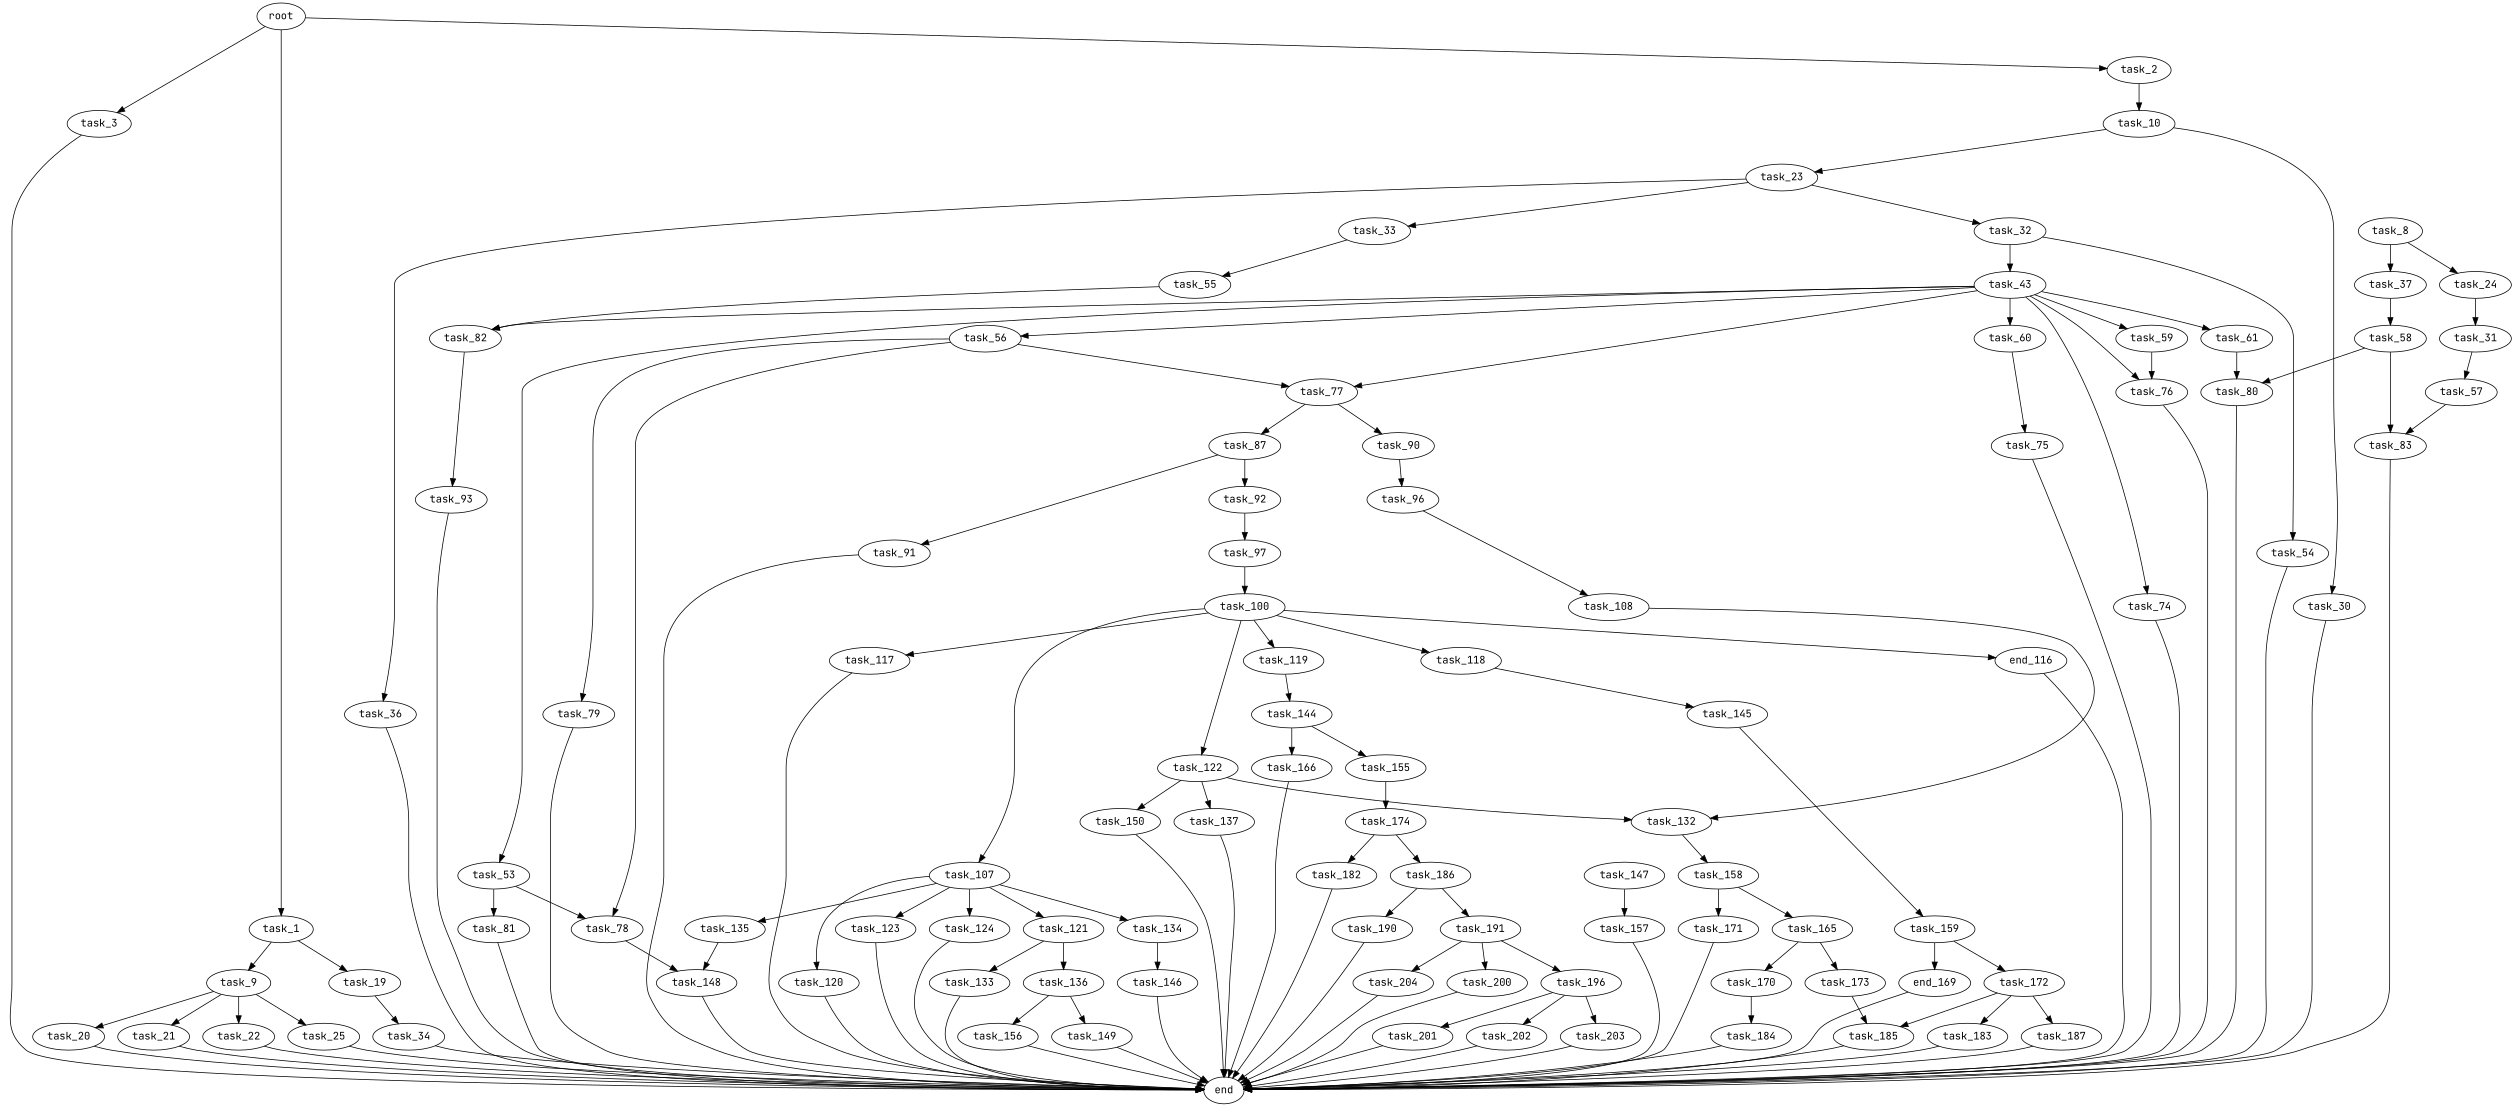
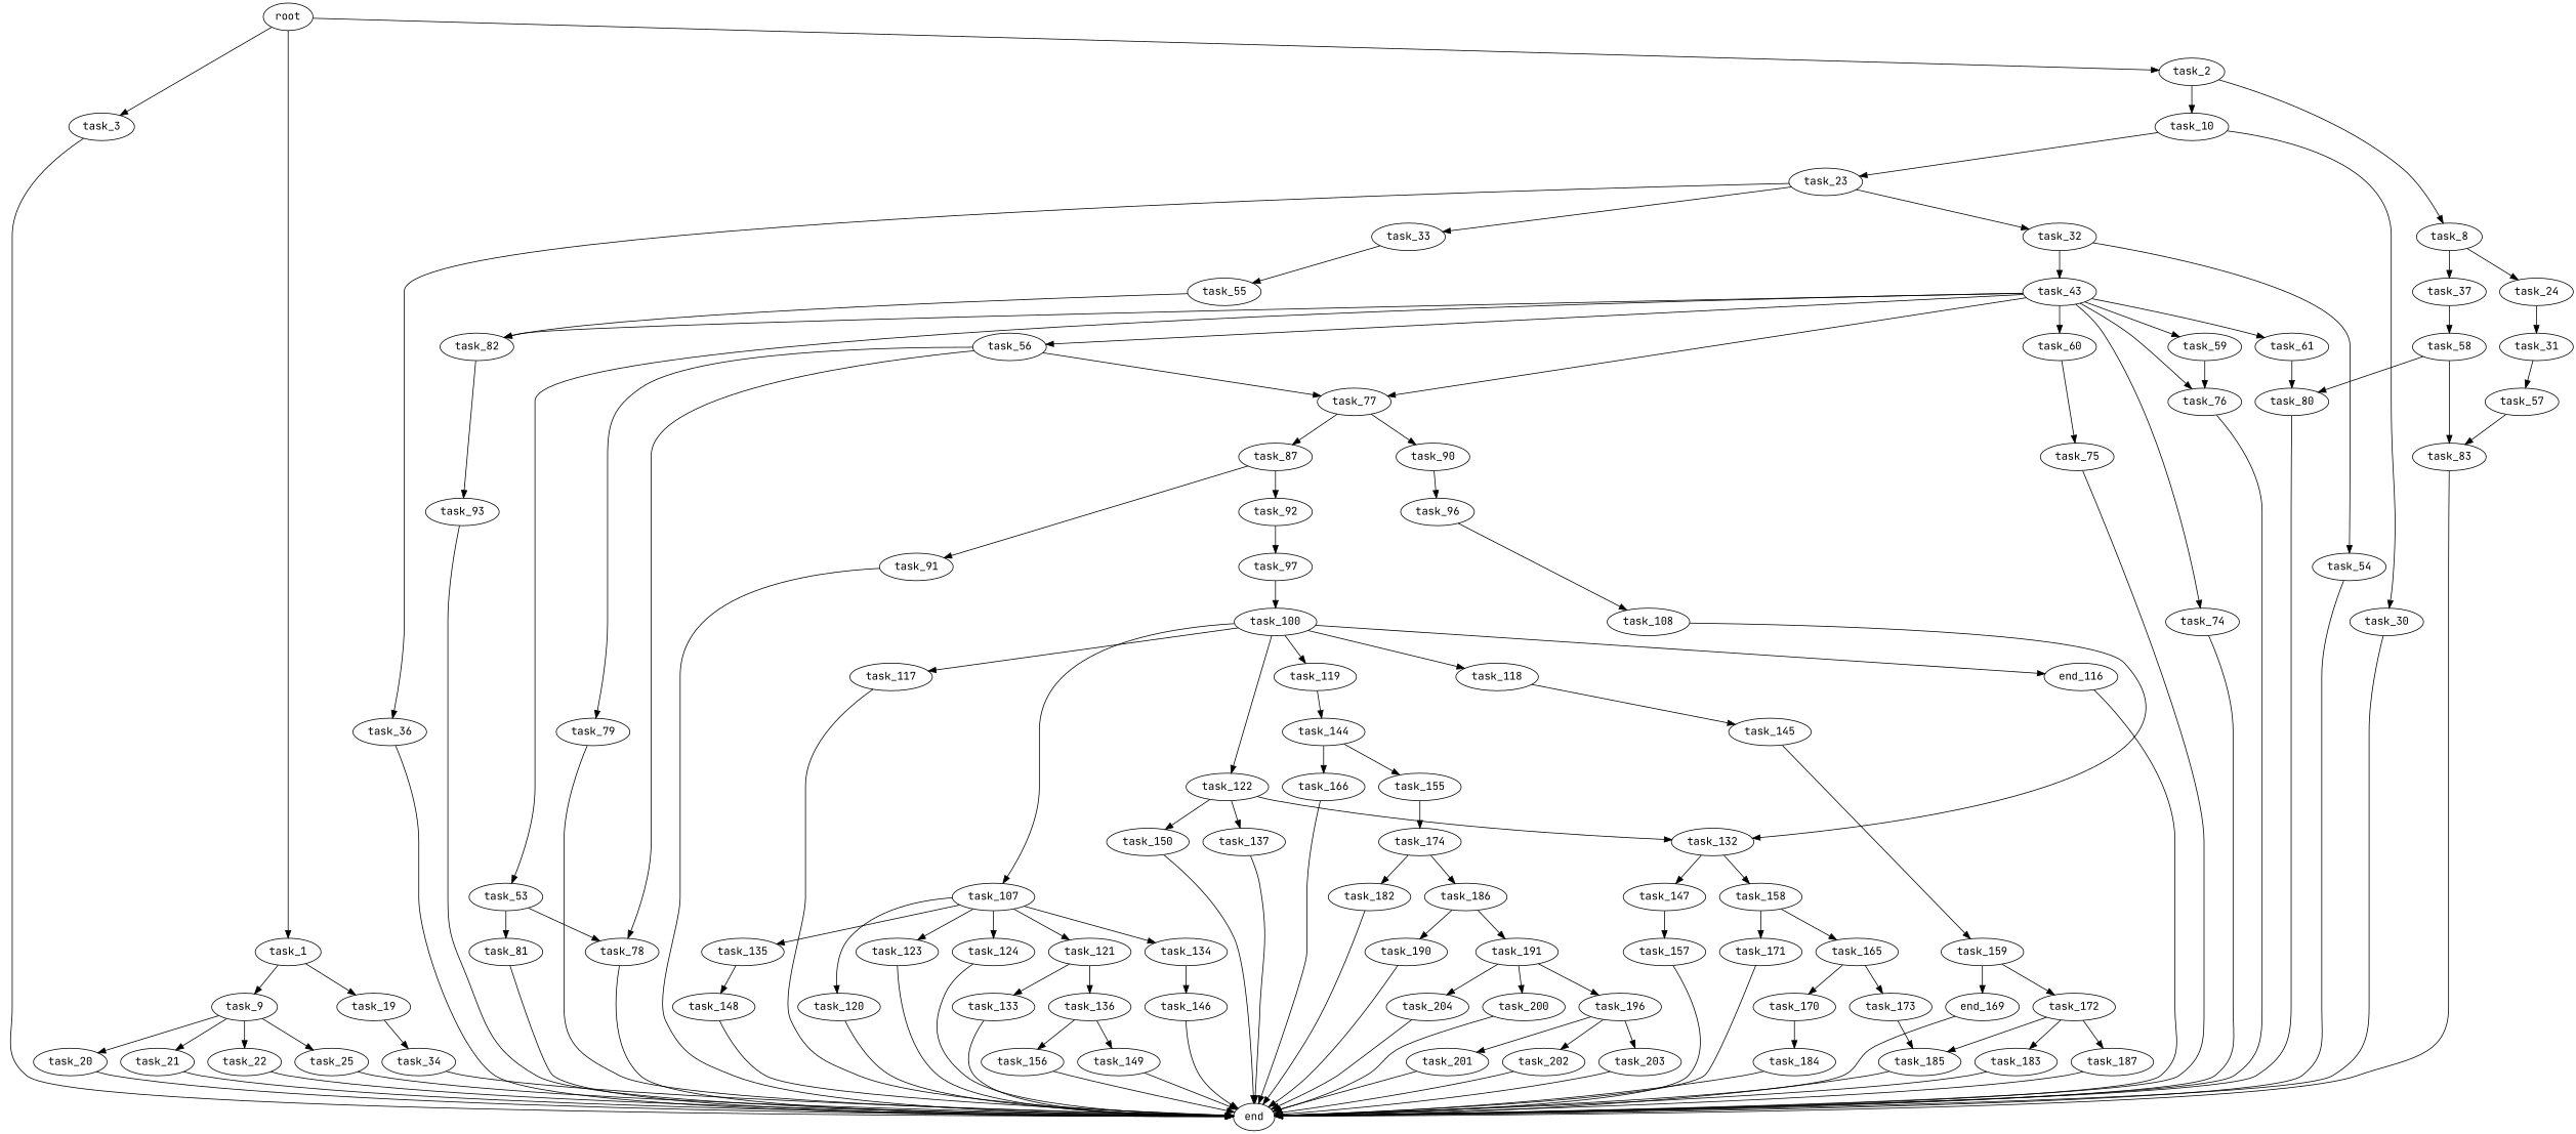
  digraph {
    fontname="JetBrains Mono"
    node [fontname="JetBrains Mono"]
    edge [fontname="JetBrains Mono"]
    root
    task_1
    task_2
    task_3
    task_9
    task_19
    task_10
    task_8
    end
    task_20
    task_21
    task_22
    task_25
    task_23
    n15 [label=task_30]
    task_34
    task_24
    task_37
    task_32
    task_33
    task_36
    task_31
    task_58
    task_57
    task_83
    task_80
    task_43
    task_54
    task_55
    task_53
    task_56
    task_59
    task_60
    task_61
    task_74
    task_76
    task_77
    task_82
    task_78
    task_81
    task_79
    task_75
    task_87
    task_90
    task_93
    task_91
    task_92
    task_96
    task_97
    task_108
    task_100
    task_132
    task_107
    n54 [label=end_116]
    task_117
    task_118
    task_119
    task_122
    task_147
    task_158
    task_120
    task_121
    task_123
    task_124
    task_134
    task_135
    task_145
    task_144
    task_137
    task_150
    task_133
    task_136
    task_146
    task_148
    task_159
    task_155
    task_166
    task_149
    task_156
    task_157
    task_165
    task_171
    n83 [label=end_169]
    task_172
    task_174
    task_170
    task_173
    task_182
    task_186
    task_183
    task_187
    task_185
    task_190
    task_191
    task_184
    task_196
    task_200
    task_204
    task_201
    task_202
    task_203
    root -> task_1
    root -> task_2
    root -> task_3
    task_1 -> task_9
    task_1 -> task_19
    task_2 -> task_10
+   task_2 -> task_8
    task_3 -> end
    task_9 -> task_20
    task_9 -> task_21
    task_9 -> task_22
    task_9 -> task_25
    task_19 -> task_34
    task_10 -> task_23
    task_10 -> n15
    task_8 -> task_24
    task_8 -> task_37
    task_20 -> end
    task_21 -> end
    task_22 -> end
    task_25 -> end
    task_23 -> task_32
    task_23 -> task_33
    task_23 -> task_36
    n15 -> end
    task_34 -> end
    task_24 -> task_31
    task_37 -> task_58
    task_32 -> task_43
    task_32 -> task_54
    task_33 -> task_55
    task_36 -> end
    task_31 -> task_57
    task_58 -> task_83
    task_58 -> task_80
    task_57 -> task_83
    task_83 -> end
    task_80 -> end
    task_43 -> task_53
    task_43 -> task_56
    task_43 -> task_59
    task_43 -> task_60
    task_43 -> task_61
    task_43 -> task_74
    task_43 -> task_76
    task_43 -> task_77
    task_43 -> task_82
    task_54 -> end
    task_55 -> task_82
    task_53 -> task_78
    task_53 -> task_81
    task_56 -> task_77
    task_56 -> task_78
    task_56 -> task_79
    task_59 -> task_76
    task_60 -> task_75
    task_61 -> task_80
    task_74 -> end
    task_76 -> end
    task_77 -> task_87
    task_77 -> task_90
    task_82 -> task_93
-   task_78 -> task_148
+   task_78 -> end
    task_81 -> end
    task_79 -> end
    task_75 -> end
    task_87 -> task_91
    task_87 -> task_92
    task_90 -> task_96
    task_93 -> end
    task_91 -> end
    task_92 -> task_97
    task_96 -> task_108
    task_97 -> task_100
    task_108 -> task_132
    task_100 -> task_107
    task_100 -> n54
    task_100 -> task_117
    task_100 -> task_118
    task_100 -> task_119
    task_100 -> task_122
+   task_132 -> task_147
    task_132 -> task_158
    task_107 -> task_120
    task_107 -> task_121
    task_107 -> task_123
    task_107 -> task_124
    task_107 -> task_134
    task_107 -> task_135
    n54 -> end
    task_117 -> end
    task_118 -> task_145
    task_119 -> task_144
    task_122 -> task_132
    task_122 -> task_137
    task_122 -> task_150
    task_147 -> task_157
    task_158 -> task_165
    task_158 -> task_171
    task_120 -> end
    task_121 -> task_133
    task_121 -> task_136
    task_123 -> end
    task_124 -> end
    task_134 -> task_146
    task_135 -> task_148
    task_145 -> task_159
    task_144 -> task_155
    task_144 -> task_166
    task_137 -> end
    task_150 -> end
    task_133 -> end
    task_136 -> task_149
    task_136 -> task_156
    task_146 -> end
    task_148 -> end
    task_159 -> n83
    task_159 -> task_172
    task_155 -> task_174
    task_166 -> end
    task_149 -> end
    task_156 -> end
    task_157 -> end
    task_165 -> task_170
    task_165 -> task_173
    task_171 -> end
    n83 -> end
    task_172 -> task_183
    task_172 -> task_187
    task_172 -> task_185
    task_174 -> task_182
    task_174 -> task_186
    task_170 -> task_184
    task_173 -> task_185
    task_182 -> end
    task_186 -> task_190
    task_186 -> task_191
    task_183 -> end
    task_187 -> end
    task_185 -> end
    task_190 -> end
    task_191 -> task_196
    task_191 -> task_200
    task_191 -> task_204
    task_184 -> end
    task_196 -> task_201
    task_196 -> task_202
    task_196 -> task_203
    task_200 -> end
    task_204 -> end
    task_201 -> end
    task_202 -> end
    task_203 -> end
  }
